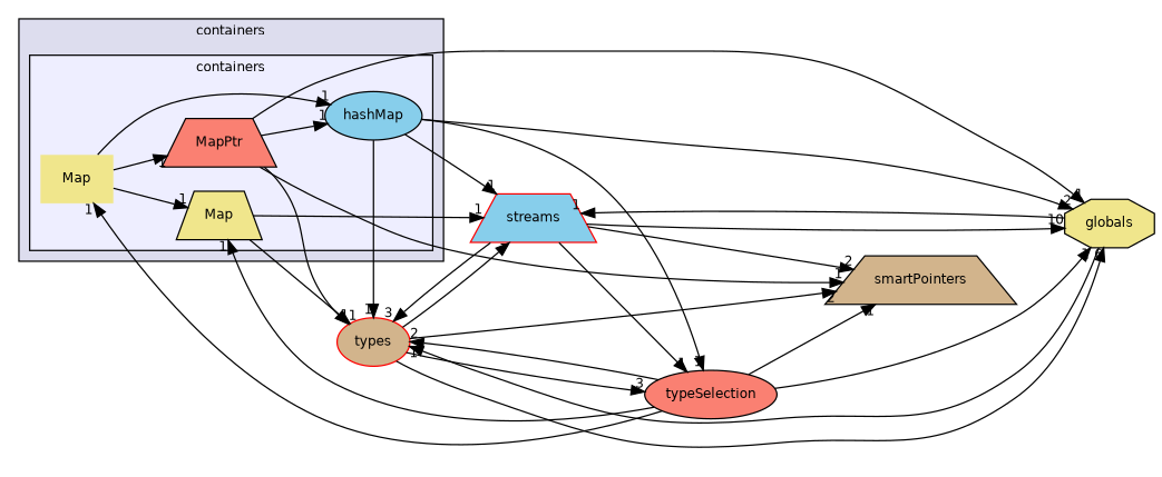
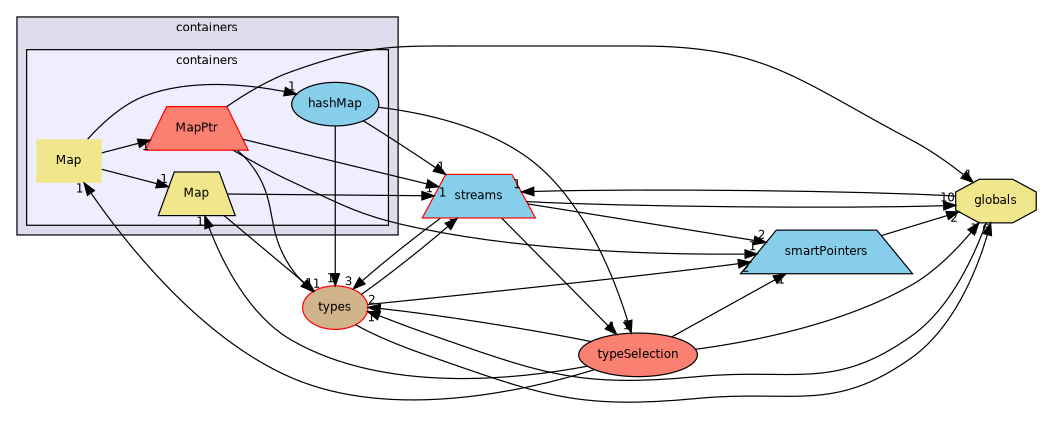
  digraph {
    compound=true
    rankdir=LR
    node [fontname=Helvetica fontsize=10 shape=trapezium style=filled fillcolor=khaki]
    edge [headlabel=1 labeldistance=1.5 labelfontname=Helvetica labelfontsize=10]
    n1 [label=Map shape=plaintext]
    n2 [color=black fillcolor=skyblue label=hashMap shape=ellipse]
    n3 [color=black label=Map]
-   n4 [color=black fillcolor=salmon label=MapPtr]
+   n4 [color=red fillcolor=salmon label=MapPtr]
    n5 [color=red fillcolor=tan label=types shape=ellipse]
    n6 [color=red fillcolor=skyblue label=streams]
    n7 [label=typeSelection shape=ellipse fillcolor=salmon]
    n8 [label=globals shape=octagon]
-   n9 [label=smartPointers fillcolor=tan]
+   n9 [label=smartPointers fillcolor=skyblue]
    subgraph cluster_1 {
      bgcolor="#ddddee"
      fontname=Helvetica
      fontsize=10
      label=containers
      pencolor=black
      subgraph cluster_2 {
        bgcolor="#eeeeff"
        fontname=Helvetica
        fontsize=10
        pencolor=black
        n1
        n2
        n3
        n4
      }
    }
    n1 -> n2
    n1 -> n3
    n1 -> n4
    n2 -> n5
    n2 -> n6
    n2 -> n7
    n3 -> n5
    n3 -> n6
    n4 -> n5
-   n4 -> n2
+   n4 -> n6
    n4 -> n8
    n4 -> n9
    n5 -> n6 [headlabel=7]
-   n5 -> n7 [headlabel=3]
    n5 -> n8 [headlabel=6]
    n5 -> n9 [headlabel=2]
    n6 -> n5 [headlabel=3]
    n6 -> n7
    n6 -> n8 [headlabel=10]
    n6 -> n9 [headlabel=2]
    n7 -> n1
    n7 -> n3
    n7 -> n5 [headlabel=2]
    n7 -> n8
    n7 -> n9
    n8 -> n5
    n8 -> n6
-   n2 -> n8 [headlabel=2]
+   n9 -> n8 [headlabel=2]
  }
